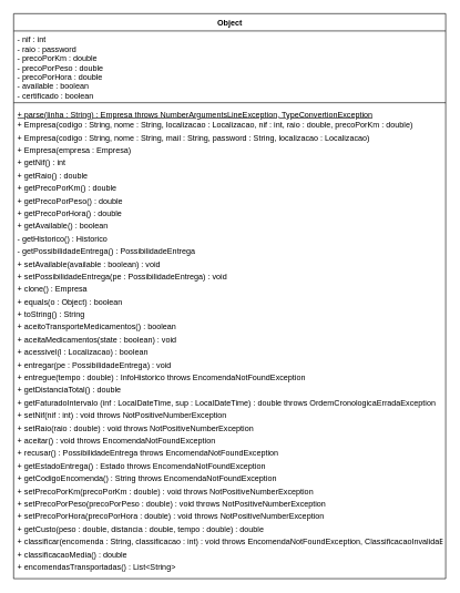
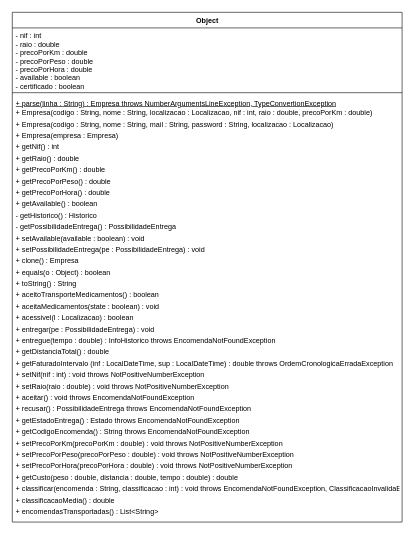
  <mxCell id="0" />
  <mxCell id="1" parent="0" />
  <mxCell id="2" value="Object" style="swimlane;fontStyle=1;align=center;verticalAlign=top;childLayout=stackLayout;horizontal=1;startSize=26;horizontalStack=0;resizeParent=1;resizeParentMax=0;resizeLast=0;collapsible=1;marginBottom=0;fontFamily=Helvetica;html=1;" vertex="1" parent="1"><mxGeometry x="20" y="20" width="650" height="850" as="geometry" /></mxCell>
- <mxCell id="3" value="- nif : int&#10;- raio : password&#10;- precoPorKm : double&#10;- precoPorPeso : double&#10;- precoPorHora : double&#10;- available : boolean&#10;- certificado : boolean" style="text;strokeColor=none;fillColor=none;align=left;verticalAlign=top;spacingLeft=4;spacingRight=4;overflow=hidden;rotatable=0;points=[[0,0.5],[1,0.5]];portConstraint=eastwest;" vertex="1" parent="2"><mxGeometry y="26" width="650" height="104" as="geometry" /></mxCell>
+ <mxCell id="3" value="- nif : int&#10;- raio : double&#10;- precoPorKm : double&#10;- precoPorPeso : double&#10;- precoPorHora : double&#10;- available : boolean&#10;- certificado : boolean" style="text;strokeColor=none;fillColor=none;align=left;verticalAlign=top;spacingLeft=4;spacingRight=4;overflow=hidden;rotatable=0;points=[[0,0.5],[1,0.5]];portConstraint=eastwest;" vertex="1" parent="2"><mxGeometry y="26" width="650" height="104" as="geometry" /></mxCell>
  <mxCell id="4" value="" style="line;strokeWidth=1;fillColor=none;align=left;verticalAlign=middle;spacingTop=-1;spacingLeft=3;spacingRight=3;rotatable=0;labelPosition=right;points=[];portConstraint=eastwest;" vertex="1" parent="2"><mxGeometry y="130" width="650" height="8" as="geometry" /></mxCell>
  <mxCell id="5" value="&lt;font style=&quot;font-size: 12px&quot;&gt;&lt;u&gt;+ parse(linha : String) : Empresa throws NumberArgumentsLineException, TypeConvertionException&lt;br&gt;&lt;/u&gt;&lt;/font&gt;&lt;div style=&quot;line-height: 19px&quot;&gt;&lt;div&gt;&lt;font style=&quot;font-size: 12px&quot;&gt;+ &lt;span&gt;Empresa&lt;/span&gt;(codigo &lt;span&gt;:&lt;/span&gt; String, nome &lt;span&gt;:&lt;/span&gt; String, localizacao &lt;span&gt;:&lt;/span&gt; Localizacao, nif &lt;span&gt;:&lt;/span&gt; &lt;span&gt;int&lt;/span&gt;, raio &lt;span&gt;:&lt;/span&gt; &lt;span&gt;double&lt;/span&gt;, precoPorKm &lt;span&gt;:&lt;/span&gt; &lt;span&gt;double&lt;/span&gt;)&lt;/font&gt;&lt;/div&gt;&lt;div&gt;&lt;font style=&quot;font-size: 12px&quot;&gt;+ &lt;span&gt;Empresa&lt;/span&gt;(codigo &lt;span&gt;:&lt;/span&gt; String, nome &lt;span&gt;:&lt;/span&gt; String, mail &lt;span&gt;:&lt;/span&gt; String, password &lt;span&gt;:&lt;/span&gt; String, localizacao &lt;span&gt;:&lt;/span&gt; Localizacao)&lt;/font&gt;&lt;/div&gt;&lt;div&gt;&lt;font style=&quot;font-size: 12px&quot;&gt;+ &lt;span&gt;Empresa&lt;/span&gt;(empresa &lt;span&gt;:&lt;/span&gt; Empresa)&lt;/font&gt;&lt;/div&gt;&lt;div&gt;&lt;font style=&quot;font-size: 12px&quot;&gt;+ &lt;span&gt;getNif&lt;/span&gt;() &lt;span&gt;:&lt;/span&gt; &lt;span&gt;int&lt;/span&gt;&lt;/font&gt;&lt;/div&gt;&lt;div&gt;&lt;font style=&quot;font-size: 12px&quot;&gt;+ &lt;span&gt;getRaio&lt;/span&gt;() &lt;span&gt;:&lt;/span&gt; &lt;span&gt;double&lt;/span&gt;&lt;/font&gt;&lt;/div&gt;&lt;div&gt;&lt;font style=&quot;font-size: 12px&quot;&gt;+ &lt;span&gt;getPrecoPorKm&lt;/span&gt;() &lt;span&gt;:&lt;/span&gt; &lt;span&gt;double&lt;/span&gt;&lt;/font&gt;&lt;/div&gt;&lt;div&gt;&lt;font style=&quot;font-size: 12px&quot;&gt;+ &lt;span&gt;getPrecoPorPeso&lt;/span&gt;() &lt;span&gt;:&lt;/span&gt; &lt;span&gt;double&lt;/span&gt;&lt;/font&gt;&lt;/div&gt;&lt;div&gt;&lt;font style=&quot;font-size: 12px&quot;&gt;+ &lt;span&gt;getPrecoPorHora&lt;/span&gt;() &lt;span&gt;:&lt;/span&gt; &lt;span&gt;double&lt;/span&gt;&lt;/font&gt;&lt;/div&gt;&lt;div&gt;&lt;font style=&quot;font-size: 12px&quot;&gt;+ &lt;span&gt;getAvailable&lt;/span&gt;() &lt;span&gt;:&lt;/span&gt; &lt;span&gt;boolean&lt;/span&gt;&lt;/font&gt;&lt;/div&gt;&lt;div&gt;&lt;font style=&quot;font-size: 12px&quot;&gt;- &lt;span&gt;getHistorico&lt;/span&gt;() &lt;span&gt;:&lt;/span&gt; &lt;span&gt;Historico&lt;/span&gt;&lt;/font&gt;&lt;/div&gt;&lt;div&gt;&lt;font style=&quot;font-size: 12px&quot;&gt;- &lt;span&gt;getPossibilidadeEntrega&lt;/span&gt;() &lt;span&gt;:&lt;/span&gt; &lt;span&gt;PossibilidadeEntrega&lt;/span&gt;&lt;/font&gt;&lt;/div&gt;&lt;div&gt;&lt;font style=&quot;font-size: 12px&quot;&gt;+ &lt;span&gt;setAvailable&lt;/span&gt;(available &lt;span&gt;:&lt;/span&gt; &lt;span&gt;boolean&lt;/span&gt;) &lt;span&gt;:&lt;/span&gt; &lt;span&gt;void&lt;/span&gt;&lt;/font&gt;&lt;/div&gt;&lt;div&gt;&lt;font style=&quot;font-size: 12px&quot;&gt;+ &lt;span&gt;setPossibilidadeEntrega&lt;/span&gt;(pe &lt;span&gt;:&lt;/span&gt; PossibilidadeEntrega) &lt;span&gt;:&lt;/span&gt; &lt;span&gt;void&lt;/span&gt;&lt;/font&gt;&lt;/div&gt;&lt;div&gt;&lt;font style=&quot;font-size: 12px&quot;&gt;+ &lt;span&gt;clone&lt;/span&gt;() &lt;span&gt;:&lt;/span&gt; &lt;span&gt;Empresa&lt;/span&gt;&lt;/font&gt;&lt;/div&gt;&lt;div&gt;&lt;font style=&quot;font-size: 12px&quot;&gt;+ &lt;span&gt;equals&lt;/span&gt;(o &lt;span&gt;:&lt;/span&gt; Object) &lt;span&gt;:&lt;/span&gt; &lt;span&gt;boolean&lt;/span&gt;&lt;/font&gt;&lt;/div&gt;&lt;div&gt;&lt;font style=&quot;font-size: 12px&quot;&gt;+ &lt;span&gt;toString&lt;/span&gt;() &lt;span&gt;:&lt;/span&gt; &lt;span&gt;String&lt;/span&gt;&lt;/font&gt;&lt;/div&gt;&lt;div&gt;&lt;font style=&quot;font-size: 12px&quot;&gt;+ &lt;span&gt;aceitoTransporteMedicamentos&lt;/span&gt;() &lt;span&gt;:&lt;/span&gt; &lt;span&gt;boolean&lt;/span&gt;&lt;/font&gt;&lt;/div&gt;&lt;div&gt;&lt;font style=&quot;font-size: 12px&quot;&gt;+ &lt;span&gt;aceitaMedicamentos&lt;/span&gt;(state &lt;span&gt;:&lt;/span&gt; &lt;span&gt;boolean&lt;/span&gt;) &lt;span&gt;:&lt;/span&gt; &lt;span&gt;void&lt;/span&gt;&lt;/font&gt;&lt;/div&gt;&lt;div&gt;&lt;font style=&quot;font-size: 12px&quot;&gt;+ &lt;span&gt;acessivel&lt;/span&gt;(l &lt;span&gt;:&lt;/span&gt; Localizacao) &lt;span&gt;:&lt;/span&gt; &lt;span&gt;boolean&lt;/span&gt;&lt;/font&gt;&lt;/div&gt;&lt;div&gt;&lt;font style=&quot;font-size: 12px&quot;&gt;+ &lt;span&gt;entregar&lt;/span&gt;(pe &lt;span&gt;:&lt;/span&gt; PossibilidadeEntrega) &lt;span&gt;:&lt;/span&gt; &lt;span&gt;void&lt;/span&gt;&lt;/font&gt;&lt;/div&gt;&lt;div&gt;&lt;font style=&quot;font-size: 12px&quot;&gt;+ &lt;span&gt;entregue&lt;/span&gt;(tempo &lt;span&gt;:&lt;/span&gt; &lt;span&gt;double&lt;/span&gt;) &lt;span&gt;:&lt;/span&gt; &lt;span&gt;InfoHistorico&lt;/span&gt; throws &lt;span&gt;EncomendaNotFoundException&lt;/span&gt;&lt;/font&gt;&lt;/div&gt;&lt;div&gt;&lt;font style=&quot;font-size: 12px&quot;&gt;+ &lt;span&gt;getDistanciaTotal&lt;/span&gt;() &lt;span&gt;:&lt;/span&gt; &lt;span&gt;double&lt;/span&gt;&lt;/font&gt;&lt;/div&gt;&lt;div&gt;&lt;font style=&quot;font-size: 12px&quot;&gt;+ &lt;span&gt;getFaturadoIntervalo&lt;/span&gt; (inf &lt;span&gt;:&lt;/span&gt; LocalDateTime, sup &lt;span&gt;:&lt;/span&gt; LocalDateTime) &lt;span&gt;:&lt;/span&gt; &lt;span&gt;double&lt;/span&gt; throws &lt;span&gt;OrdemCronologicaErradaException&lt;/span&gt;&lt;/font&gt;&lt;/div&gt;&lt;div&gt;&lt;font style=&quot;font-size: 12px&quot;&gt;+ &lt;span&gt;setNif&lt;/span&gt;(nif &lt;span&gt;:&lt;/span&gt; &lt;span&gt;int&lt;/span&gt;) &lt;span&gt;:&lt;/span&gt; &lt;span&gt;void&lt;/span&gt; throws &lt;span&gt;NotPositiveNumberException&lt;/span&gt;&lt;/font&gt;&lt;/div&gt;&lt;div&gt;&lt;font style=&quot;font-size: 12px&quot;&gt;+ &lt;span&gt;setRaio&lt;/span&gt;(raio &lt;span&gt;:&lt;/span&gt; &lt;span&gt;double&lt;/span&gt;) &lt;span&gt;:&lt;/span&gt; &lt;span&gt;void&lt;/span&gt; throws &lt;span&gt;NotPositiveNumberException&lt;/span&gt;&lt;/font&gt;&lt;/div&gt;&lt;div&gt;&lt;font style=&quot;font-size: 12px&quot;&gt;+ &lt;span&gt;aceitar&lt;/span&gt;() &lt;span&gt;:&lt;/span&gt; &lt;span&gt;void&lt;/span&gt; throws &lt;span&gt;EncomendaNotFoundException&lt;/span&gt;&lt;/font&gt;&lt;/div&gt;&lt;div&gt;&lt;font style=&quot;font-size: 12px&quot;&gt;+ &lt;span&gt;recusar&lt;/span&gt;() &lt;span&gt;:&lt;/span&gt; &lt;span&gt;PossibilidadeEntrega&lt;/span&gt; throws &lt;span&gt;EncomendaNotFoundException&lt;/span&gt;&lt;/font&gt;&lt;/div&gt;&lt;div&gt;&lt;font style=&quot;font-size: 12px&quot;&gt;+ &lt;span&gt;getEstadoEntrega&lt;/span&gt;() &lt;span&gt;:&lt;/span&gt; &lt;span&gt;Estado&lt;/span&gt; throws &lt;span&gt;EncomendaNotFoundException&lt;/span&gt;&lt;/font&gt;&lt;/div&gt;&lt;div&gt;&lt;font style=&quot;font-size: 12px&quot;&gt;+ &lt;span&gt;getCodigoEncomenda&lt;/span&gt;() &lt;span&gt;:&lt;/span&gt; &lt;span&gt;String&lt;/span&gt; throws &lt;span&gt;EncomendaNotFoundException&lt;/span&gt;&lt;/font&gt;&lt;/div&gt;&lt;div&gt;&lt;font style=&quot;font-size: 12px&quot;&gt;+ &lt;span&gt;setPrecoPorKm&lt;/span&gt;(precoPorKm &lt;span&gt;:&lt;/span&gt; &lt;span&gt;double&lt;/span&gt;) &lt;span&gt;:&lt;/span&gt; &lt;span&gt;void&lt;/span&gt; throws &lt;span&gt;NotPositiveNumberException&lt;/span&gt;&lt;/font&gt;&lt;/div&gt;&lt;div&gt;&lt;font style=&quot;font-size: 12px&quot;&gt;+ &lt;span&gt;setPrecoPorPeso&lt;/span&gt;(precoPorPeso &lt;span&gt;:&lt;/span&gt; &lt;span&gt;double&lt;/span&gt;) &lt;span&gt;:&lt;/span&gt; &lt;span&gt;void&lt;/span&gt; throws &lt;span&gt;NotPositiveNumberException&lt;/span&gt;&lt;/font&gt;&lt;/div&gt;&lt;div&gt;&lt;font style=&quot;font-size: 12px&quot;&gt;+ &lt;span&gt;setPrecoPorHora&lt;/span&gt;(precoPorHora &lt;span&gt;:&lt;/span&gt; &lt;span&gt;double&lt;/span&gt;) &lt;span&gt;:&lt;/span&gt; &lt;span&gt;void&lt;/span&gt; throws &lt;span&gt;NotPositiveNumberException&lt;/span&gt;&lt;/font&gt;&lt;/div&gt;&lt;div&gt;&lt;font style=&quot;font-size: 12px&quot;&gt;+ &lt;span&gt;getCusto&lt;/span&gt;(peso &lt;span&gt;:&lt;/span&gt; &lt;span&gt;double&lt;/span&gt;, distancia &lt;span&gt;:&lt;/span&gt; &lt;span&gt;double&lt;/span&gt;, tempo &lt;span&gt;:&lt;/span&gt; &lt;span&gt;double&lt;/span&gt;) &lt;span&gt;:&lt;/span&gt; &lt;span&gt;double&lt;/span&gt;&lt;/font&gt;&lt;/div&gt;&lt;div&gt;&lt;font style=&quot;font-size: 12px&quot;&gt;+ &lt;span&gt;classificar&lt;/span&gt;(encomenda &lt;span&gt;:&lt;/span&gt; String, classificacao &lt;span&gt;:&lt;/span&gt; &lt;span&gt;int&lt;/span&gt;) &lt;span&gt;:&lt;/span&gt; &lt;span&gt;void&lt;/span&gt; throws EncomendaNotFoundException, &lt;span&gt;ClassificacaoInvalidaException&lt;/span&gt;&lt;/font&gt;&lt;/div&gt;&lt;div&gt;&lt;font style=&quot;font-size: 12px&quot;&gt;+ &lt;span&gt;classificacaoMedia&lt;/span&gt;() &lt;span&gt;:&lt;/span&gt; &lt;span&gt;double&lt;/span&gt;&lt;/font&gt;&lt;/div&gt;&lt;div&gt;&lt;font style=&quot;font-size: 12px&quot;&gt;+ encomendasTransportadas() : List&amp;lt;String&amp;gt;&lt;/font&gt;&lt;/div&gt;&lt;/div&gt;" style="text;strokeColor=none;fillColor=none;align=left;verticalAlign=top;spacingLeft=4;spacingRight=4;overflow=hidden;rotatable=0;points=[[0,0.5],[1,0.5]];portConstraint=eastwest;html=1;" vertex="1" parent="2"><mxGeometry y="138" width="650" height="712" as="geometry" /></mxCell>
